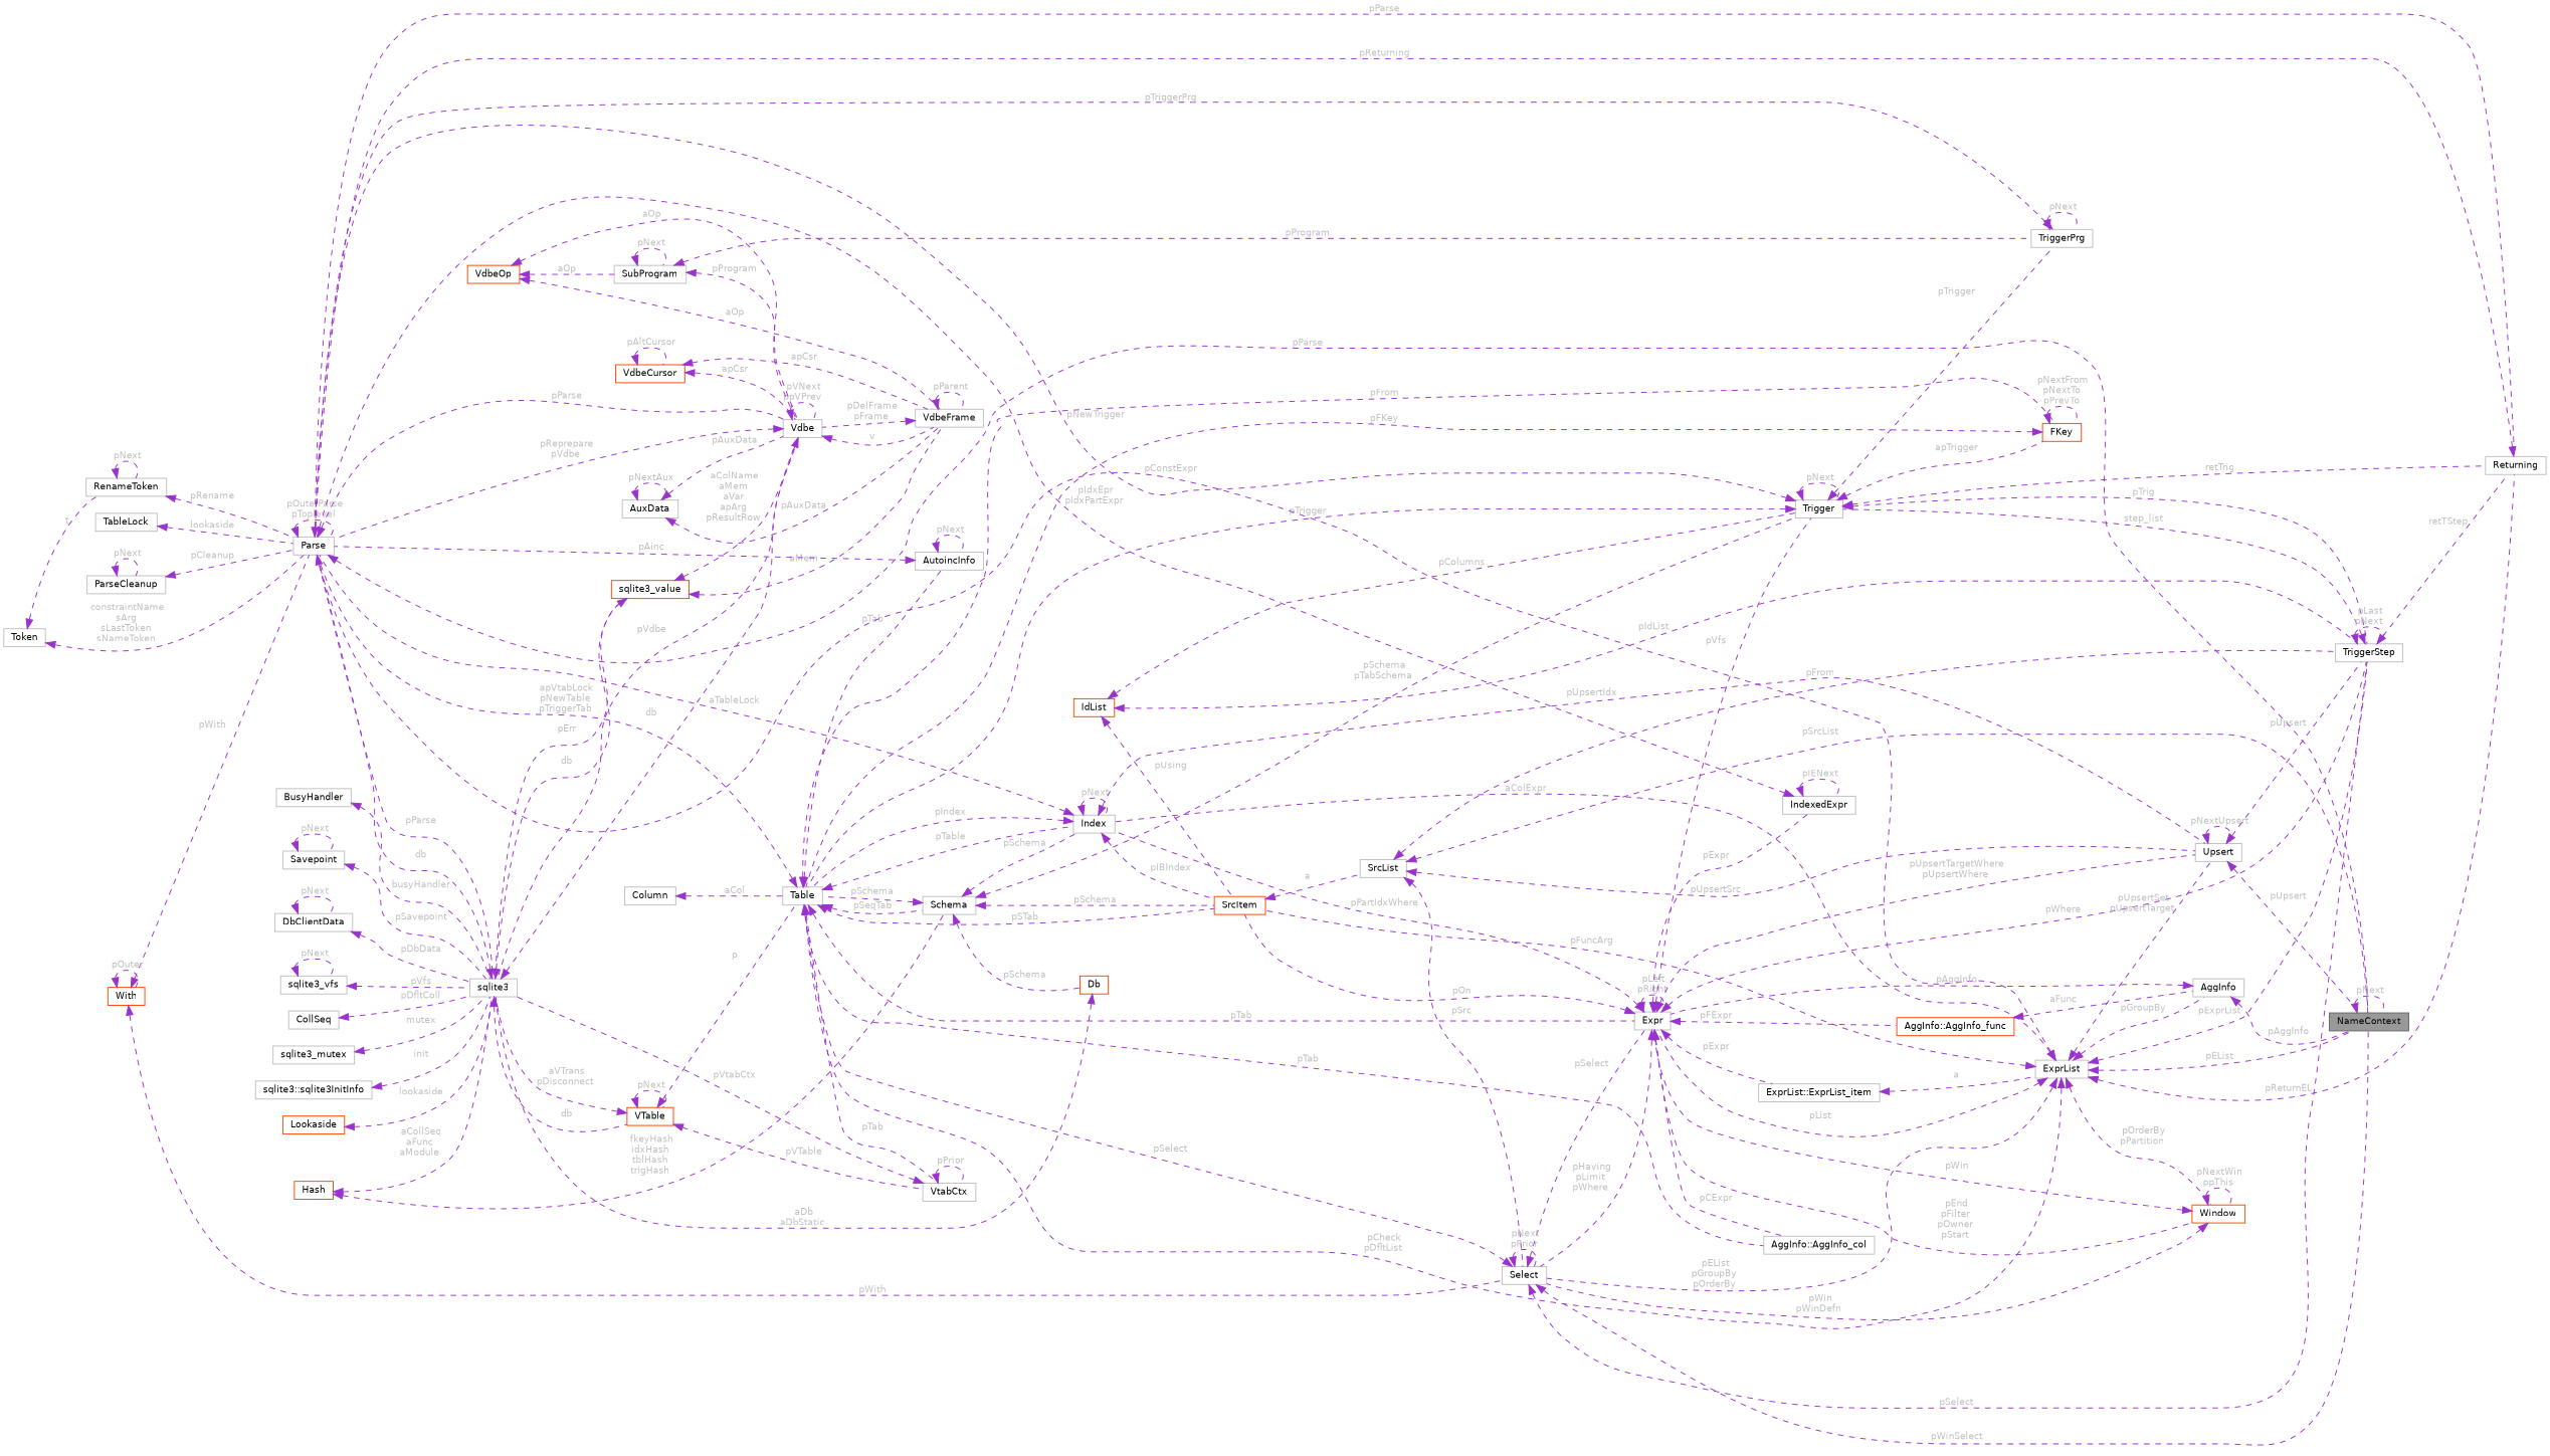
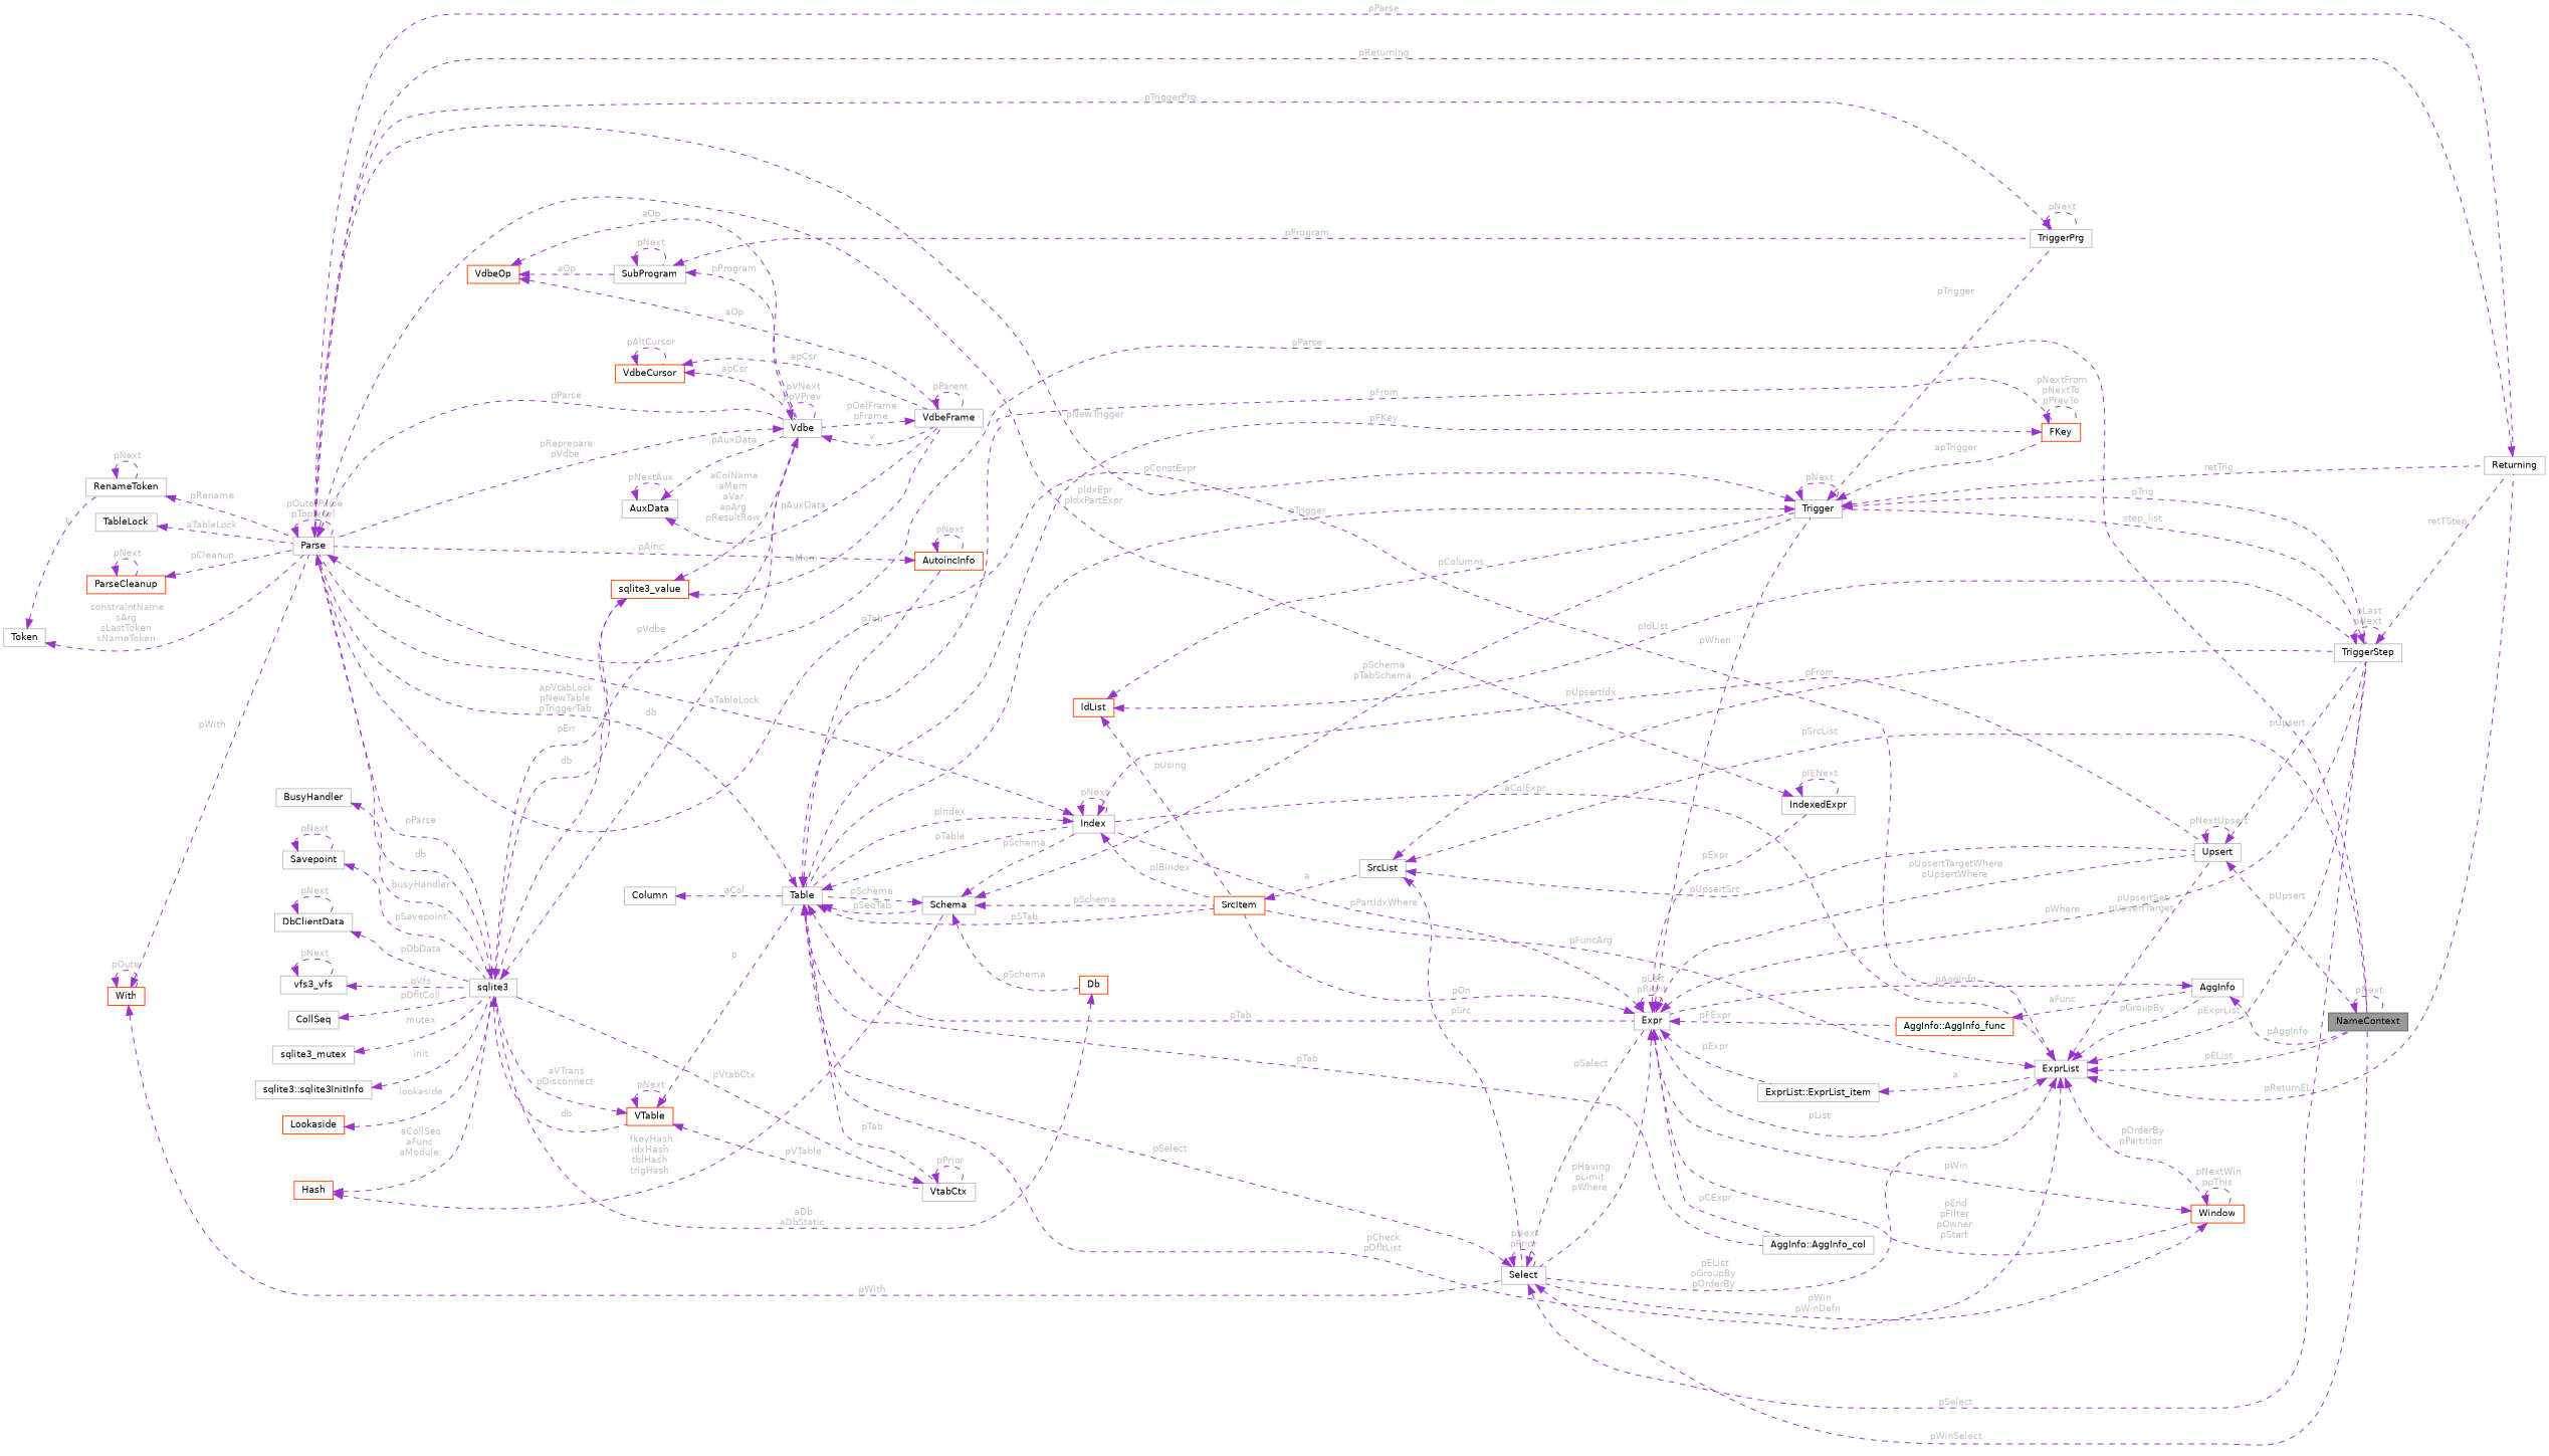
  digraph {
    rankdir=LR
    node [color=grey75 fillcolor=white fontname=Helvetica fontsize=10 shape=box style=filled]
    edge [color=darkorchid3 dir=back fontcolor=grey fontname=Helvetica fontsize=10 labelfontname=Helvetica labelfontsize=10 style=dashed]
    n1 [color=gray40 fillcolor=grey60 fontcolor=black height=0.2 label=NameContext width=0.4]
    n2 [height=0.2 label=Parse width=0.4]
    n3 [height=0.2 label=sqlite3 width=0.4]
    n4 [height=0.2 label=Vdbe width=0.4]
    n5 [height=0.2 label=Returning width=0.4]
    n6 [color=orangered height=0.2 label=sqlite3_value width=0.4]
    n7 [color=orangered height=0.2 label=VTable width=0.4]
    n8 [height=0.2 label=VdbeFrame width=0.4]
    n9 [height=0.2 label=Table width=0.4]
    n10 [height=0.2 label=VtabCtx width=0.4]
-   n11 [height=0.2 label=sqlite3_vfs width=0.4]
+   n11 [height=0.2 label=vfs3_vfs width=0.4]
    n12 [color=orangered height=0.2 label=VdbeCursor width=0.4]
    n13 [color=orangered height=0.2 label=VdbeOp width=0.4]
    n14 [height=0.2 label=SubProgram width=0.4]
    n15 [height=0.2 label=TriggerPrg width=0.4]
    n16 [height=0.2 label=AuxData width=0.4]
    n17 [height=0.2 label=CollSeq width=0.4]
    n18 [height=0.2 label=sqlite3_mutex width=0.4]
    n19 [color=orangered height=0.2 label=Db width=0.4]
    n20 [height=0.2 label=Schema width=0.4]
    n21 [height=0.2 label=Index width=0.4]
    n22 [color=orangered height=0.2 label=SrcItem width=0.4]
    n23 [height=0.2 label=Trigger width=0.4]
    n24 [height=0.2 label=Expr width=0.4]
    n25 [height=0.2 label="AggInfo::AggInfo_col" width=0.4]
    n26 [color=orangered height=0.2 label=FKey width=0.4]
-   n27 [height=0.2 label=AutoincInfo width=0.4]
+   n27 [color=orangered height=0.2 label=AutoincInfo width=0.4]
    n28 [height=0.2 label=Upsert width=0.4]
    n29 [height=0.2 label=SrcList width=0.4]
    n30 [height=0.2 label=TriggerStep width=0.4]
    n31 [color=orangered height=0.2 label=Hash width=0.4]
    n32 [height=0.2 label="ExprList::ExprList_item" width=0.4]
    n33 [height=0.2 label=Select width=0.4]
    n34 [color=orangered height=0.2 label=Window width=0.4]
    n35 [color=orangered height=0.2 label="AggInfo::AggInfo_func" width=0.4]
    n36 [height=0.2 label=IndexedExpr width=0.4]
    n37 [height=0.2 label=Column width=0.4]
    n38 [height=0.2 label=ExprList width=0.4]
    n39 [height=0.2 label=AggInfo width=0.4]
    n40 [color=orangered height=0.2 label=IdList width=0.4]
    n41 [color=orangered height=0.2 label=With width=0.4]
    n42 [height=0.2 label="sqlite3::sqlite3InitInfo" width=0.4]
    n43 [color=orangered height=0.2 label=Lookaside width=0.4]
    n44 [height=0.2 label=BusyHandler width=0.4]
    n45 [height=0.2 label=Savepoint width=0.4]
    n46 [height=0.2 label=DbClientData width=0.4]
    n47 [height=0.2 label=TableLock width=0.4]
-   n48 [height=0.2 label=ParseCleanup width=0.4]
+   n48 [color=orangered height=0.2 label=ParseCleanup width=0.4]
    n49 [height=0.2 label=Token width=0.4]
    n50 [height=0.2 label=RenameToken width=0.4]
    n1 -> n1 [label=" pNext"]
    n2 -> n1 [label=" pParse"]
    n2 -> n2 [label=" pOuterParse\npToplevel"]
    n2 -> n3 [label=" pParse"]
    n2 -> n4 [label=" pParse"]
    n2 -> n5 [label=" pParse"]
    n3 -> n2 [label=" db"]
    n3 -> n4 [label=" db"]
    n3 -> n6 [label=" db"]
    n3 -> n7 [label=" db"]
    n4 -> n2 [label=" pReprepare\npVdbe"]
    n4 -> n3 [label=" pVdbe"]
    n4 -> n4 [label=" pVNext\nppVPrev"]
    n4 -> n8 [label=" v"]
    n5 -> n2 [label=" pReturning"]
    n6 -> n3 [label=" pErr"]
    n6 -> n4 [label=" aColName\naMem\naVar\napArg\npResultRow"]
    n6 -> n8 [label=" aMem"]
    n7 -> n3 [label=" aVTrans\npDisconnect"]
    n7 -> n7 [label=" pNext"]
    n7 -> n9 [label=" p"]
    n7 -> n10 [label=" pVTable"]
    n8 -> n4 [label=" pDelFrame\npFrame"]
    n8 -> n8 [label=" pParent"]
    n9 -> n2 [label=" apVtabLock\npNewTable\npTriggerTab"]
    n9 -> n10 [label=" pTab"]
    n9 -> n20 [label=" pSeqTab"]
    n9 -> n21 [label=" pTable"]
    n9 -> n22 [label=" pSTab"]
    n9 -> n24 [label=" pTab"]
    n9 -> n25 [label=" pTab"]
    n9 -> n26 [label=" pFrom"]
    n9 -> n27 [label=" pTab"]
    n10 -> n3 [label=" pVtabCtx"]
    n10 -> n10 [label=" pPrior"]
    n11 -> n3 [label=" pVfs"]
    n11 -> n11 [label=" pNext"]
    n12 -> n4 [label=" apCsr"]
    n12 -> n8 [label=" apCsr"]
    n12 -> n12 [label=" pAltCursor"]
    n13 -> n4 [label=" aOp"]
    n13 -> n8 [label=" aOp"]
    n13 -> n14 [label=" aOp"]
    n14 -> n4 [label=" pProgram"]
    n14 -> n14 [label=" pNext"]
    n14 -> n15 [label=" pProgram"]
    n15 -> n2 [label=" pTriggerPrg"]
    n15 -> n15 [label=" pNext"]
    n16 -> n4 [label=" pAuxData"]
    n16 -> n8 [label=" pAuxData"]
    n16 -> n16 [label=" pNextAux"]
    n17 -> n3 [label=" pDfltColl"]
    n18 -> n3 [label=" mutex"]
    n19 -> n3 [label=" aDb\naDbStatic"]
    n20 -> n9 [label=" pSchema"]
    n20 -> n19 [label=" pSchema"]
    n20 -> n21 [label=" pSchema"]
    n20 -> n22 [label=" pSchema"]
    n20 -> n23 [label=" pSchema\npTabSchema"]
    n21 -> n2 [label=" aTableLock"]
    n21 -> n9 [label=" pIndex"]
    n21 -> n21 [label=" pNext"]
    n21 -> n22 [label=" pIBIndex"]
    n21 -> n28 [label=" pUpsertIdx"]
    n22 -> n29 [label=" a"]
    n23 -> n2 [label=" pNewTrigger"]
    n23 -> n5 [label=" retTrig"]
    n23 -> n9 [label=" pTrigger"]
    n23 -> n15 [label=" pTrigger"]
    n23 -> n23 [label=" pNext"]
    n23 -> n26 [label=" apTrigger"]
    n23 -> n30 [label=" pTrig"]
    n24 -> n21 [label=" pPartIdxWhere"]
    n24 -> n22 [label=" pOn"]
-   n24 -> n23 [label=" pVfs"]
+   n24 -> n23 [label=" pWhen"]
    n24 -> n24 [label=" pLeft\npRight"]
    n24 -> n25 [label=" pCExpr"]
    n24 -> n28 [label=" pUpsertTargetWhere\npUpsertWhere"]
    n24 -> n30 [label=" pWhere"]
    n24 -> n32 [label=" pExpr"]
    n24 -> n33 [label=" pHaving\npLimit\npWhere"]
    n24 -> n34 [label=" pEnd\npFilter\npOwner\npStart"]
    n24 -> n35 [label=" pFExpr"]
    n24 -> n36 [label=" pExpr"]
    n26 -> n9 [label=" pFKey"]
    n26 -> n26 [label=" pNextFrom\npNextTo\npPrevTo"]
    n27 -> n2 [label=" pAinc"]
    n27 -> n27 [label=" pNext"]
    n28 -> n1 [label=" pUpsert"]
    n28 -> n28 [label=" pNextUpsert"]
    n28 -> n30 [label=" pUpsert"]
    n29 -> n1 [label=" pSrcList"]
    n29 -> n28 [label=" pUpsertSrc"]
    n29 -> n30 [label=" pFrom"]
    n29 -> n33 [label=" pSrc"]
    n30 -> n5 [label=" retTStep"]
    n30 -> n23 [label=" step_list"]
    n30 -> n30 [label=" pLast\npNext"]
    n31 -> n3 [label=" aCollSeq\naFunc\naModule"]
    n31 -> n20 [label=" fkeyHash\nidxHash\ntblHash\ntrigHash"]
    n32 -> n38 [label=" a"]
    n33 -> n1 [label=" pWinSelect"]
    n33 -> n9 [label=" pSelect"]
    n33 -> n24 [label=" pSelect"]
    n33 -> n30 [label=" pSelect"]
    n33 -> n33 [label=" pNext\npPrior"]
    n34 -> n24 [label=" pWin"]
    n34 -> n33 [label=" pWin\npWinDefn"]
    n34 -> n34 [label=" pNextWin\nppThis"]
    n35 -> n39 [label=" aFunc"]
    n36 -> n2 [label=" pIdxEpr\npIdxPartExpr"]
    n36 -> n36 [label=" pIENext"]
    n37 -> n9 [label=" aCol"]
    n38 -> n1 [label=" pEList"]
    n38 -> n2 [label=" pConstExpr"]
    n38 -> n5 [label=" pReturnEL"]
    n38 -> n9 [label=" pCheck\npDfltList"]
    n38 -> n21 [label=" aColExpr"]
    n38 -> n22 [label=" pFuncArg"]
    n38 -> n24 [label=" pList"]
    n38 -> n28 [label=" pUpsertSet\npUpsertTarget"]
    n38 -> n30 [label=" pExprList"]
    n38 -> n33 [label=" pEList\npGroupBy\npOrderBy"]
    n38 -> n34 [label=" pOrderBy\npPartition"]
    n38 -> n39 [label=" pGroupBy"]
    n39 -> n1 [label=" pAggInfo"]
    n39 -> n24 [label=" pAggInfo"]
    n40 -> n22 [label=" pUsing"]
    n40 -> n23 [label=" pColumns"]
    n40 -> n30 [label=" pIdList"]
    n41 -> n2 [label=" pWith"]
    n41 -> n33 [label=" pWith"]
    n41 -> n41 [label=" pOuter"]
    n42 -> n3 [label=" init"]
    n43 -> n3 [label=" lookaside"]
    n44 -> n3 [label=" busyHandler"]
    n45 -> n3 [label=" pSavepoint"]
    n45 -> n45 [label=" pNext"]
    n46 -> n3 [label=" pDbData"]
    n46 -> n46 [label=" pNext"]
-   n47 -> n2 [label=" lookaside"]
+   n47 -> n2 [label=" aTableLock"]
    n48 -> n2 [label=" pCleanup"]
    n48 -> n48 [label=" pNext"]
    n49 -> n2 [label=" constraintName\nsArg\nsLastToken\nsNameToken"]
    n49 -> n50 [label=" t"]
    n50 -> n2 [label=" pRename"]
    n50 -> n50 [label=" pNext"]
  }
